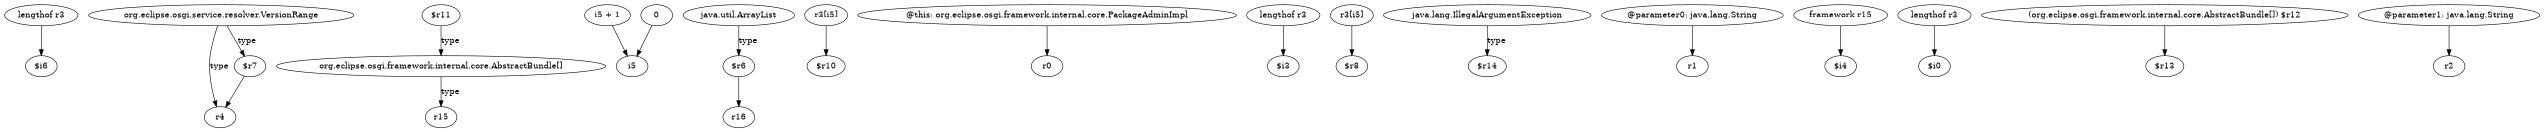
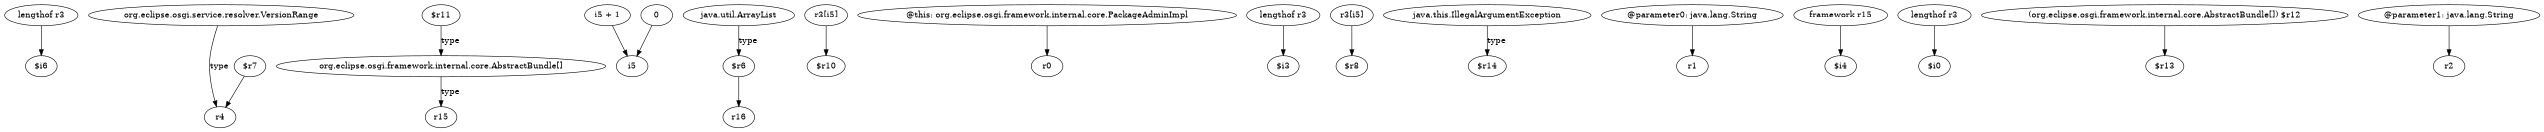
  digraph {
    n1 [label="lengthof r3"]
    n2 [label="$i6"]
    n3 [label="org.eclipse.osgi.service.resolver.VersionRange"]
    n4 [label=r4]
    n5 [label="$r7"]
    n6 [label="org.eclipse.osgi.framework.internal.core.AbstractBundle[]"]
    n7 [label=r15]
    n8 [label="$r11"]
    n9 [label="i5 + 1"]
    n10 [label=i5]
    n11 [label="java.util.ArrayList"]
    n12 [label="$r6"]
    n13 [label=r16]
    n14 [label="r3[i5]"]
    n15 [label="$r10"]
    n16 [label="@this: org.eclipse.osgi.framework.internal.core.PackageAdminImpl"]
    n17 [label=r0]
    n18 [label="lengthof r3"]
    n19 [label="$i3"]
    n20 [label="r3[i5]"]
    n21 [label="$r8"]
-   n22 [label="java.lang.IllegalArgumentException"]
+   n22 [label="java.this.IllegalArgumentException"]
    n23 [label="$r14"]
    n24 [label="@parameter0: java.lang.String"]
    n25 [label=r1]
    n26 [label="framework r15"]
    n27 [label="$i4"]
    n28 [label=0]
    n29 [label="lengthof r3"]
    n30 [label="$i0"]
    n31 [label="(org.eclipse.osgi.framework.internal.core.AbstractBundle[]) $r12"]
    n32 [label="$r13"]
    n33 [label="@parameter1: java.lang.String"]
    n34 [label=r2]
    n1 -> n2
    n3 -> n4 [label=type]
-   n3 -> n5 [label=type]
    n5 -> n4
    n6 -> n7 [label=type]
    n8 -> n6 [label=type]
    n9 -> n10
    n11 -> n12 [label=type]
    n12 -> n13
    n14 -> n15
    n16 -> n17
    n18 -> n19
    n20 -> n21
    n22 -> n23 [label=type]
    n24 -> n25
    n26 -> n27
    n28 -> n10
    n29 -> n30
    n31 -> n32
    n33 -> n34
  }
